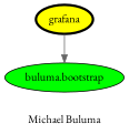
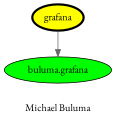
  digraph {
    label="Michael Buluma"
    fontname="EB Garamond"
    node [style=filled fontname="EB Garamond"]
    grafana [fillcolor=yellow penwidth=3]
-   "buluma.bootstrap" [fillcolor=green]
+   "buluma.bootstrap" [fillcolor=green label="buluma.grafana"]
    grafana -> "buluma.bootstrap" [color=gray40 fontname="EB Garamond"]
  }
